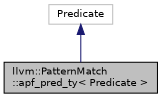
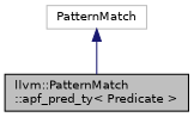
  digraph {
    node [fontname=Helvetica fontsize=10 shape=record]
    n1 [color=black fillcolor=grey75 fontcolor=black height=0.2 label="llvm::PatternMatch\l::apf_pred_ty\< Predicate \>" style=filled width=0.4]
-   n2 [color=grey75 height=0.2 label=Predicate width=0.4]
+   n2 [color=grey75 height=0.2 label=PatternMatch width=0.4]
    n2 -> n1 [color=midnightblue dir=back fontname=Helvetica fontsize=10 labelfontname=Helvetica labelfontsize=10 style=solid]
  }
